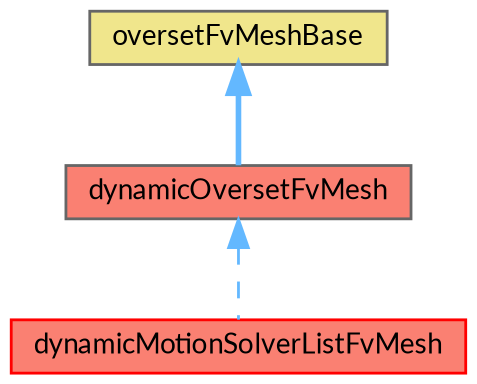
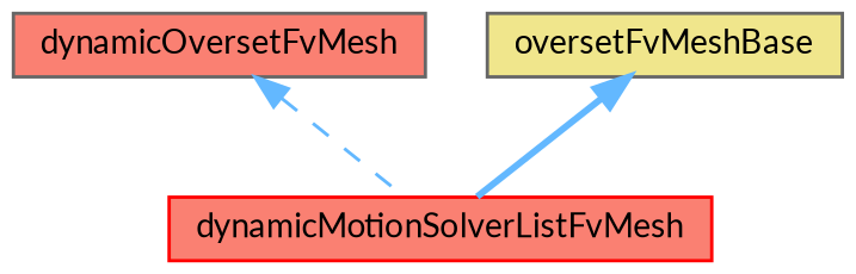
  digraph {
    fontname=Lato
    node [color=gray40 fillcolor=salmon fontname=Lato fontsize=10 shape=box style=filled]
    edge [color=steelblue1 dir=back fontname=Lato fontsize=10 labelfontname=Helvetica labelfontsize=10]
    n1 [fontcolor=black height=0.2 label=dynamicOversetFvMesh width=0.4]
    n2 [color=red height=0.2 label=dynamicMotionSolverListFvMesh width=0.4]
    n3 [fillcolor=khaki height=0.2 label=oversetFvMeshBase width=0.4]
    n1 -> n2 [style=dashed]
-   n3 -> n1 [style=bold]
+   n3 -> n2 [style=bold]
  }
